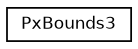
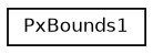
  digraph {
    rankdir=LR
-   n1 [color=black fillcolor=white fontname=Helvetica fontsize=10 height=0.2 label=PxBounds3 shape=record style=filled width=0.4]
+   n1 [color=black fillcolor=white fontname=Helvetica fontsize=10 height=0.2 label=PxBounds1 shape=record style=filled width=0.4]
  }
